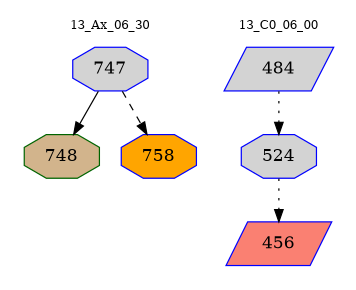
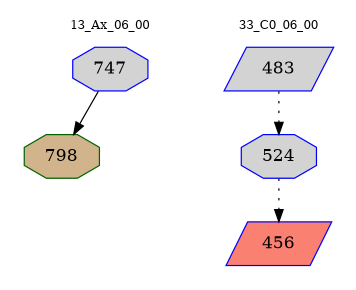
  digraph {
    node [color=blue fillcolor=lightgrey shape=octagon style=filled]
    edge [color=black style=dotted]
    n1 [label=747]
-   n2 [color=darkgreen fillcolor=tan label=748]
-   n3 [fillcolor=orange label=758]
-   n4 [label=484 shape=parallelogram]
+   n2 [color=darkgreen fillcolor=tan label=798]
+   n4 [label=483 shape=parallelogram]
    n5 [fillcolor=salmon label=456 shape=parallelogram]
    n6 [label=524]
    subgraph cluster_1 {
      color=white
      fontsize=10
-     label="13_Ax_06_30"
+     label="13_Ax_06_00"
      n1
      n2
-     n3
    }
    subgraph cluster_2 {
      color=white
      fontsize=10
-     label="13_C0_06_00"
+     label="33_C0_06_00"
      n4
      n5
      n6
    }
    n1 -> n2 [style=solid]
-   n1 -> n3 [style=dashed]
    n4 -> n6
    n6 -> n5
  }
